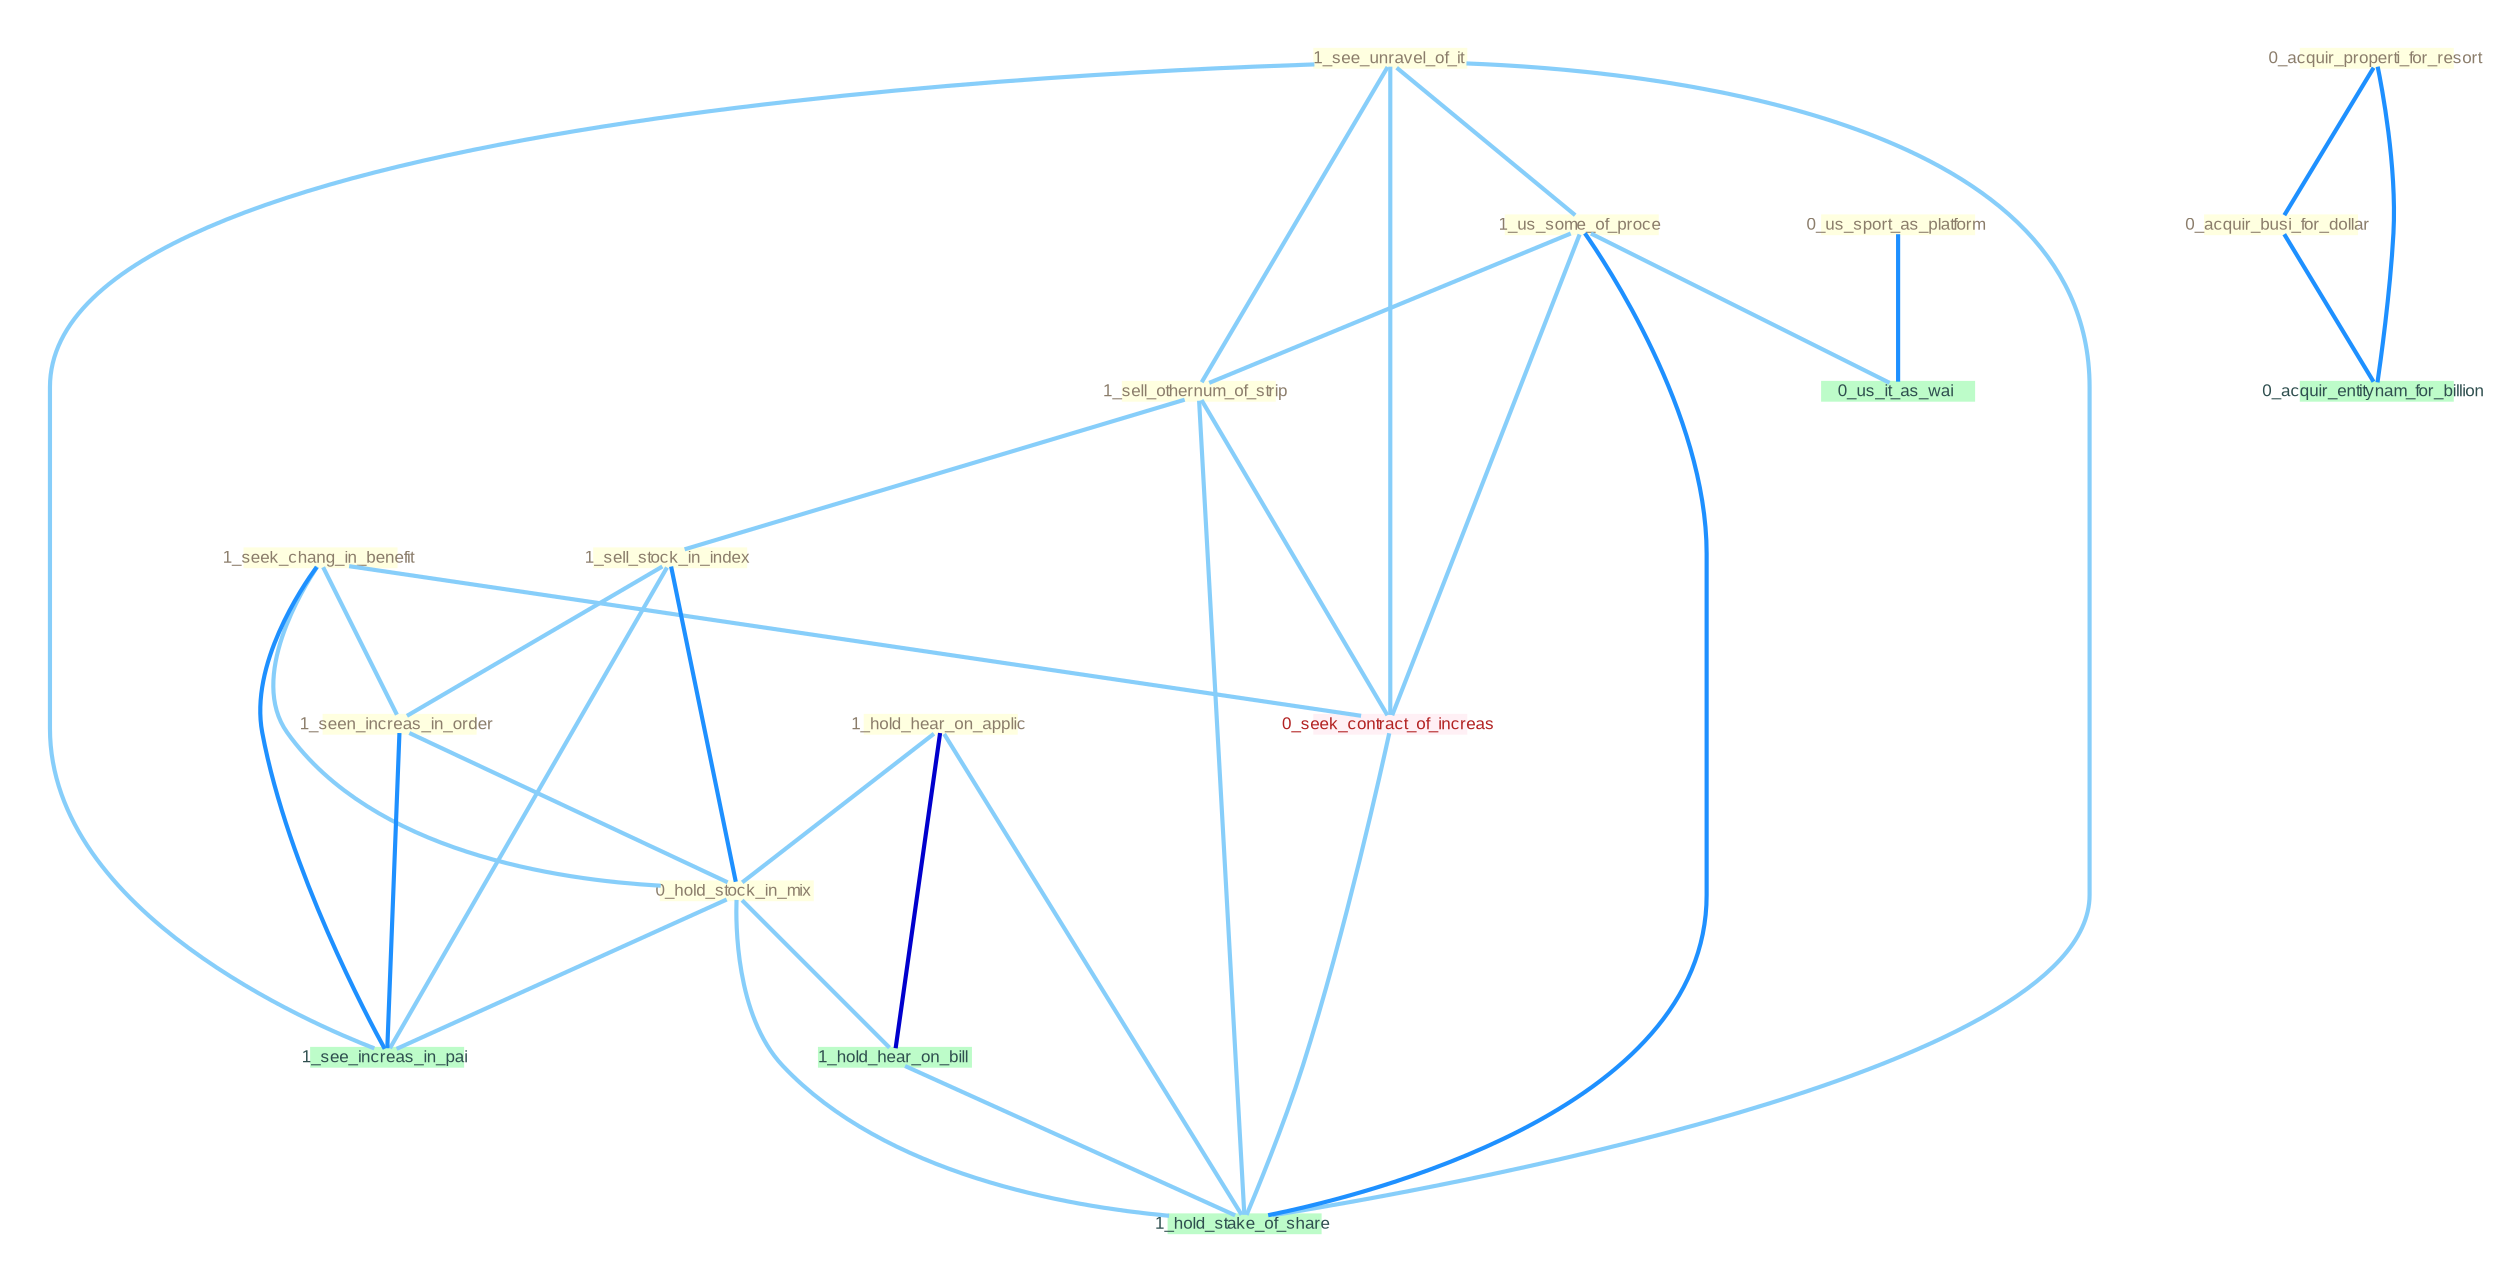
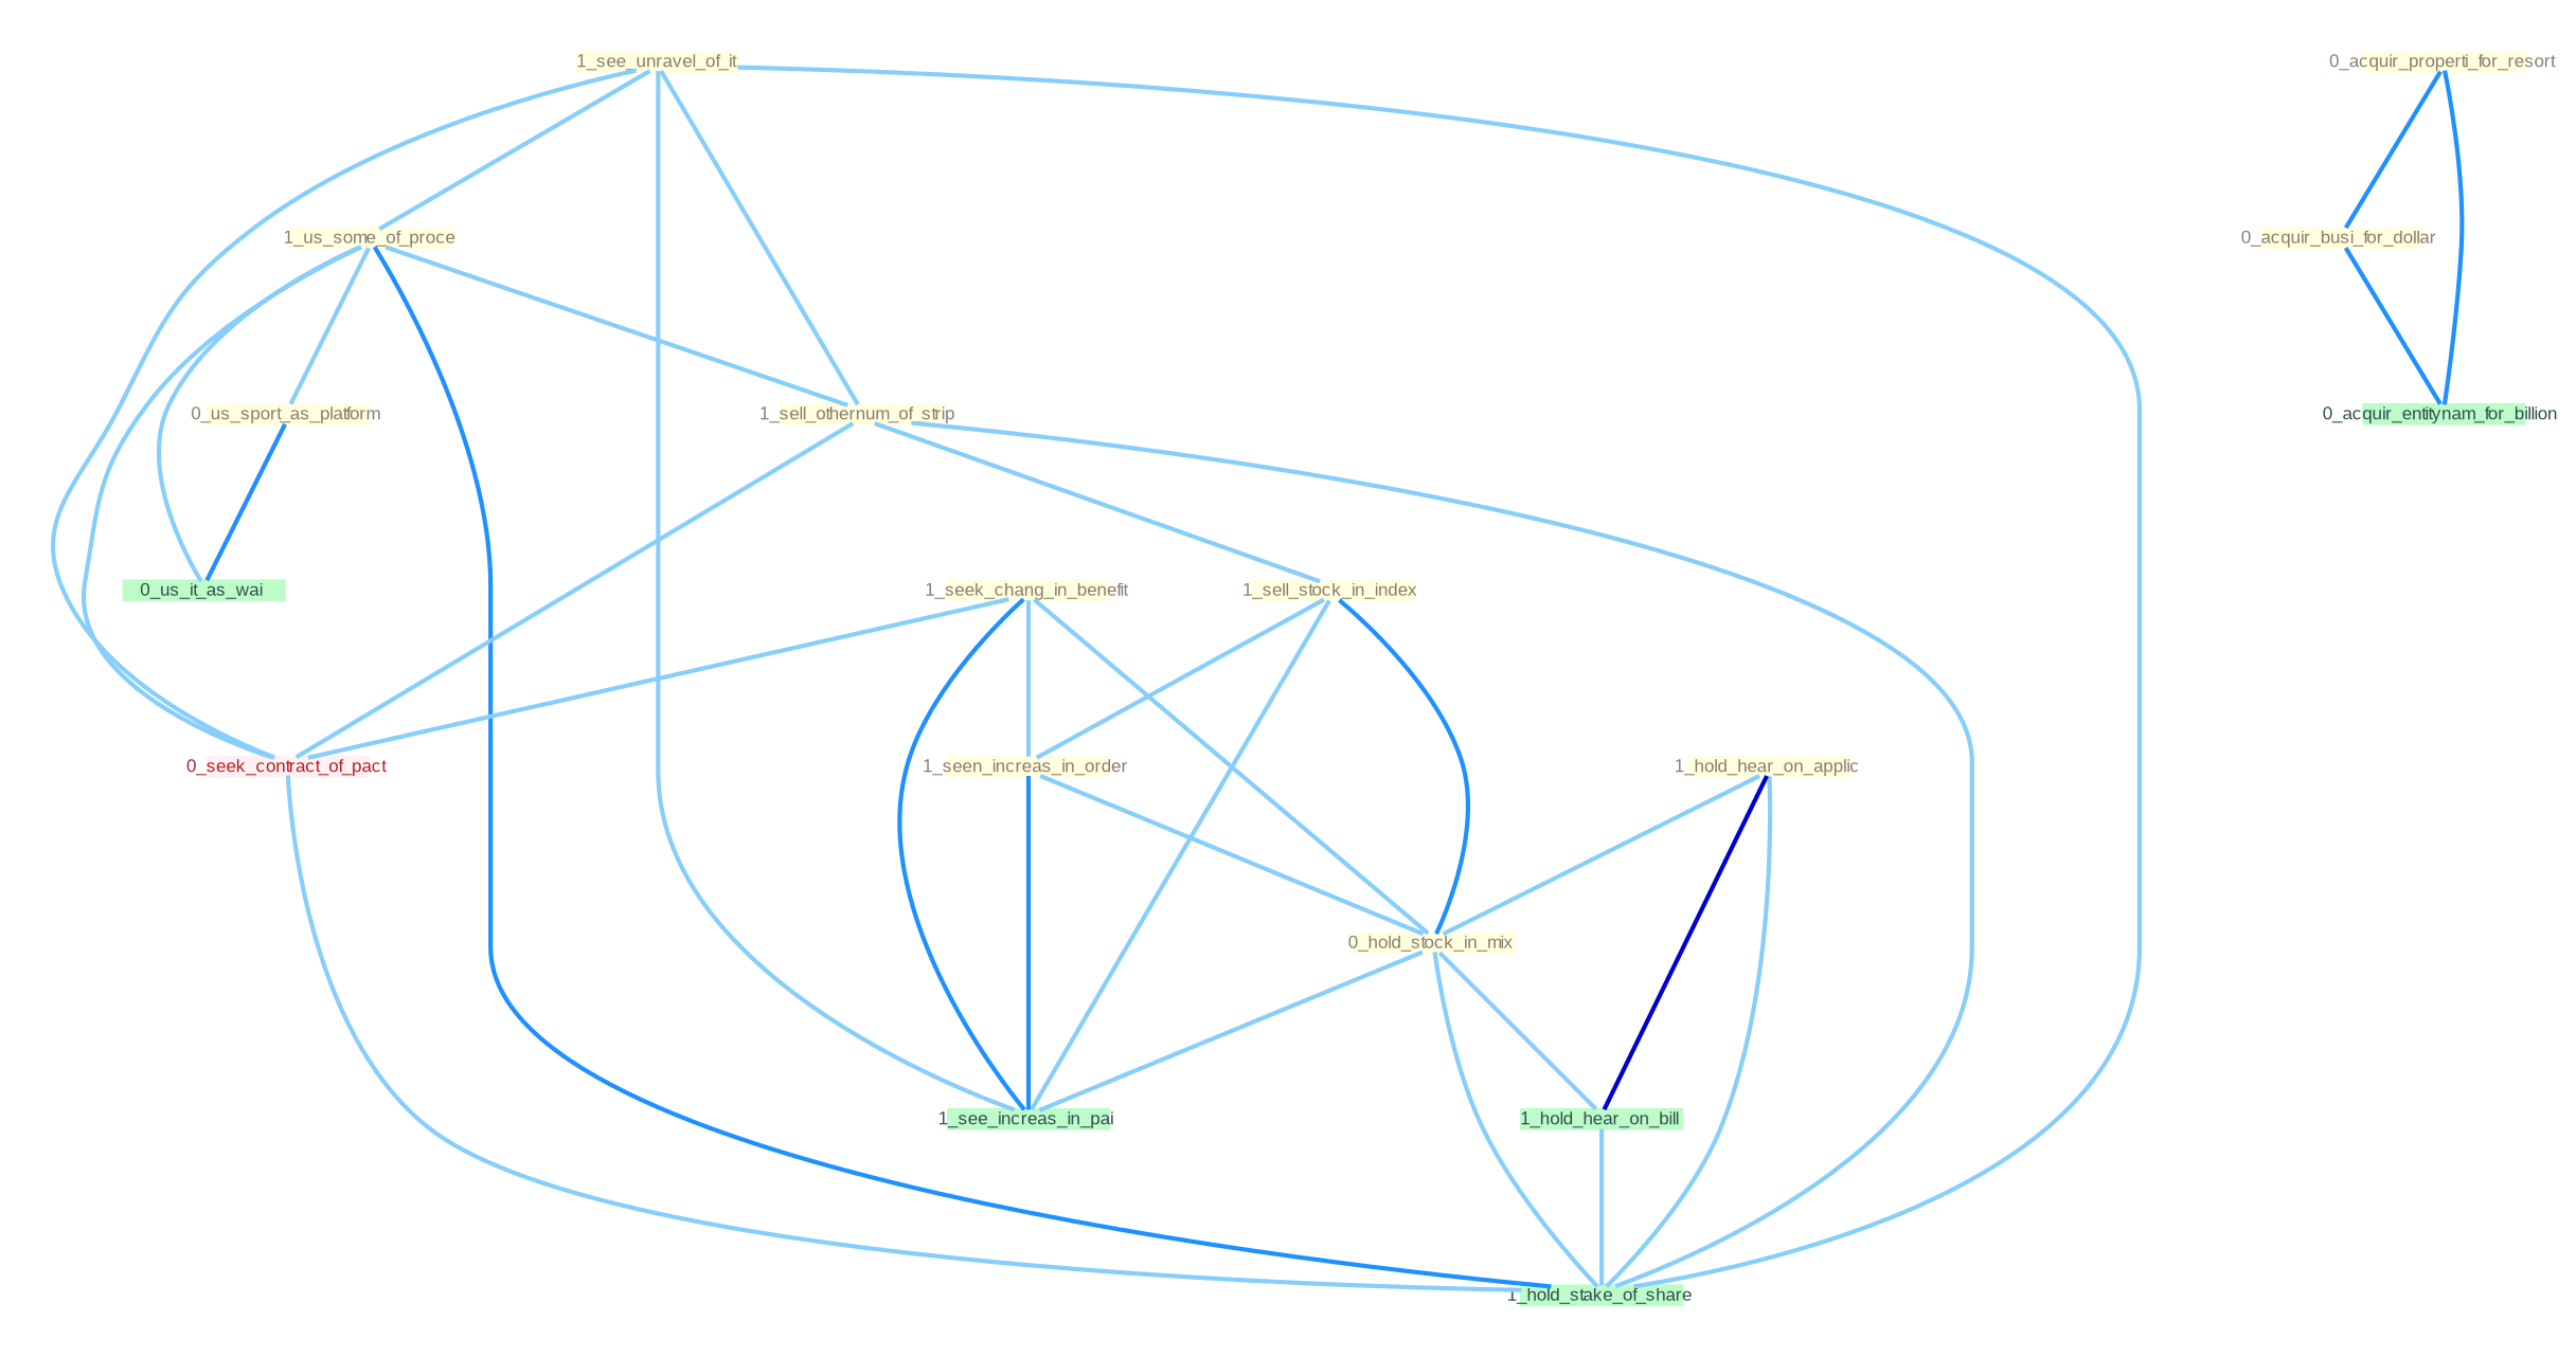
  graph {
    fontname="Liberation Sans"
    node [color="#ffffe0" fixedsize=true fontcolor="#8b7d6b" fontname="Liberation Sans" fontsize=4 shape=polygon style=filled]
    edge [color="#87cefa" fontname="Liberation Sans" w=1]
    "1_see_unravel_of_it " [height=.06 width=.5]
    "1_us_some_of_proce " [height=.06 width=.5]
    "0_us_sport_as_platform " [height=.06 width=.5]
    "1_sell_othernum_of_strip " [height=.06 width=.5]
    "1_seek_chang_in_benefit " [height=.06 width=.5]
    "1_sell_stock_in_index " [height=.06 width=.5]
    "0_acquir_properti_for_resort " [height=.06 width=.5]
    "1_seen_increas_in_order " [height=.06 width=.5]
    "1_hold_hear_on_applic " [height=.06 width=.5]
    "0_hold_stock_in_mix " [height=.06 width=.5]
    "0_acquir_busi_for_dollar " [height=.06 width=.5]
-   "0_seek_contract_of_pact " [color="#fff0f5" fontcolor="#b22222" height=.06 width=.5 label="0_seek_contract_of_increas"]
+   "0_seek_contract_of_pact " [color="#fff0f5" fontcolor="#b22222" height=.06 width=.5]
    "1_see_increas_in_pai " [color="#BDFCC9" fontcolor="#2f4f4f" height=.06 width=.5]
    "1_hold_stake_of_share " [color="#BDFCC9" fontcolor="#2f4f4f" height=.06 width=.5]
    "0_us_it_as_wai " [color="#BDFCC9" fontcolor="#2f4f4f" height=.06 width=.5]
    "0_acquir_entitynam_for_billion " [color="#BDFCC9" fontcolor="#2f4f4f" height=.06 width=.5]
    "1_hold_hear_on_bill " [color="#BDFCC9" fontcolor="#2f4f4f" height=.06 width=.5]
    subgraph sub_1 {
      "1_see_unravel_of_it "
      "1_us_some_of_proce "
      "0_us_sport_as_platform "
      "1_sell_othernum_of_strip "
      "1_seek_chang_in_benefit "
      "1_sell_stock_in_index "
      "0_acquir_properti_for_resort "
      "1_seen_increas_in_order "
      "1_hold_hear_on_applic "
      "0_hold_stock_in_mix "
      "0_acquir_busi_for_dollar "
    }
    subgraph sub_2 {
      "0_seek_contract_of_pact "
    }
    "1_see_unravel_of_it " -- "1_us_some_of_proce "
    "1_see_unravel_of_it " -- "1_sell_othernum_of_strip "
    "1_see_unravel_of_it " -- "0_seek_contract_of_pact "
    "1_see_unravel_of_it " -- "1_see_increas_in_pai "
    "1_see_unravel_of_it " -- "1_hold_stake_of_share "
+   "1_us_some_of_proce " -- "0_us_sport_as_platform "
    "1_us_some_of_proce " -- "1_sell_othernum_of_strip "
    "1_us_some_of_proce " -- "0_seek_contract_of_pact "
    "1_us_some_of_proce " -- "1_hold_stake_of_share " [color="#1e90ff"]
    "1_us_some_of_proce " -- "0_us_it_as_wai "
    "0_us_sport_as_platform " -- "0_us_it_as_wai " [color="#1e90ff" w=2]
    "1_sell_othernum_of_strip " -- "1_sell_stock_in_index "
    "1_sell_othernum_of_strip " -- "0_seek_contract_of_pact "
    "1_sell_othernum_of_strip " -- "1_hold_stake_of_share "
    "1_seek_chang_in_benefit " -- "1_seen_increas_in_order "
    "1_seek_chang_in_benefit " -- "0_hold_stock_in_mix "
    "1_seek_chang_in_benefit " -- "0_seek_contract_of_pact "
    "1_seek_chang_in_benefit " -- "1_see_increas_in_pai " [color="#1e90ff"]
    "1_sell_stock_in_index " -- "1_seen_increas_in_order "
    "1_sell_stock_in_index " -- "0_hold_stock_in_mix " [color="#1e90ff" w=2]
    "1_sell_stock_in_index " -- "1_see_increas_in_pai "
    "0_acquir_properti_for_resort " -- "0_acquir_busi_for_dollar " [color="#1e90ff" w=2]
    "0_acquir_properti_for_resort " -- "0_acquir_entitynam_for_billion " [color="#1e90ff" w=2]
    "1_seen_increas_in_order " -- "0_hold_stock_in_mix "
    "1_seen_increas_in_order " -- "1_see_increas_in_pai " [color="#1e90ff" w=2]
    "1_hold_hear_on_applic " -- "0_hold_stock_in_mix "
    "1_hold_hear_on_applic " -- "1_hold_stake_of_share "
    "1_hold_hear_on_applic " -- "1_hold_hear_on_bill " [color="#0000cd" w=3]
    "0_hold_stock_in_mix " -- "1_see_increas_in_pai "
    "0_hold_stock_in_mix " -- "1_hold_stake_of_share "
    "0_hold_stock_in_mix " -- "1_hold_hear_on_bill "
    "0_acquir_busi_for_dollar " -- "0_acquir_entitynam_for_billion " [color="#1e90ff" w=2]
    "0_seek_contract_of_pact " -- "1_hold_stake_of_share "
    "1_hold_hear_on_bill " -- "1_hold_stake_of_share "
  }
